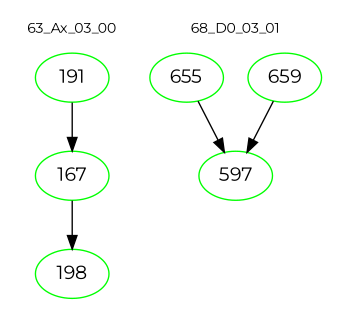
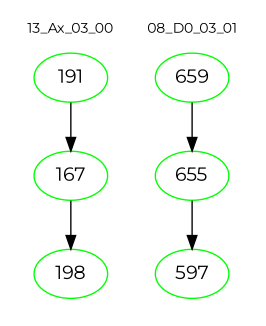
  digraph {
    fontname=Montserrat
    node [color=green fontname=Montserrat]
    edge [color=black fontname=Montserrat]
    n1 [label=191]
    n2 [label=167]
    n3 [label=198]
    n4 [label=659]
    n5 [label=597]
    n6 [label=655]
    subgraph cluster_1 {
      color=white
      fontsize=10
-     label="63_Ax_03_00"
+     label="13_Ax_03_00"
      n1
      n2
      n3
    }
    subgraph cluster_2 {
      color=white
      fontsize=10
-     label="68_D0_03_01"
+     label="08_D0_03_01"
      n4
      n5
      n6
    }
    n1 -> n2
    n2 -> n3
-   n4 -> n5
+   n4 -> n6
    n6 -> n5
  }
